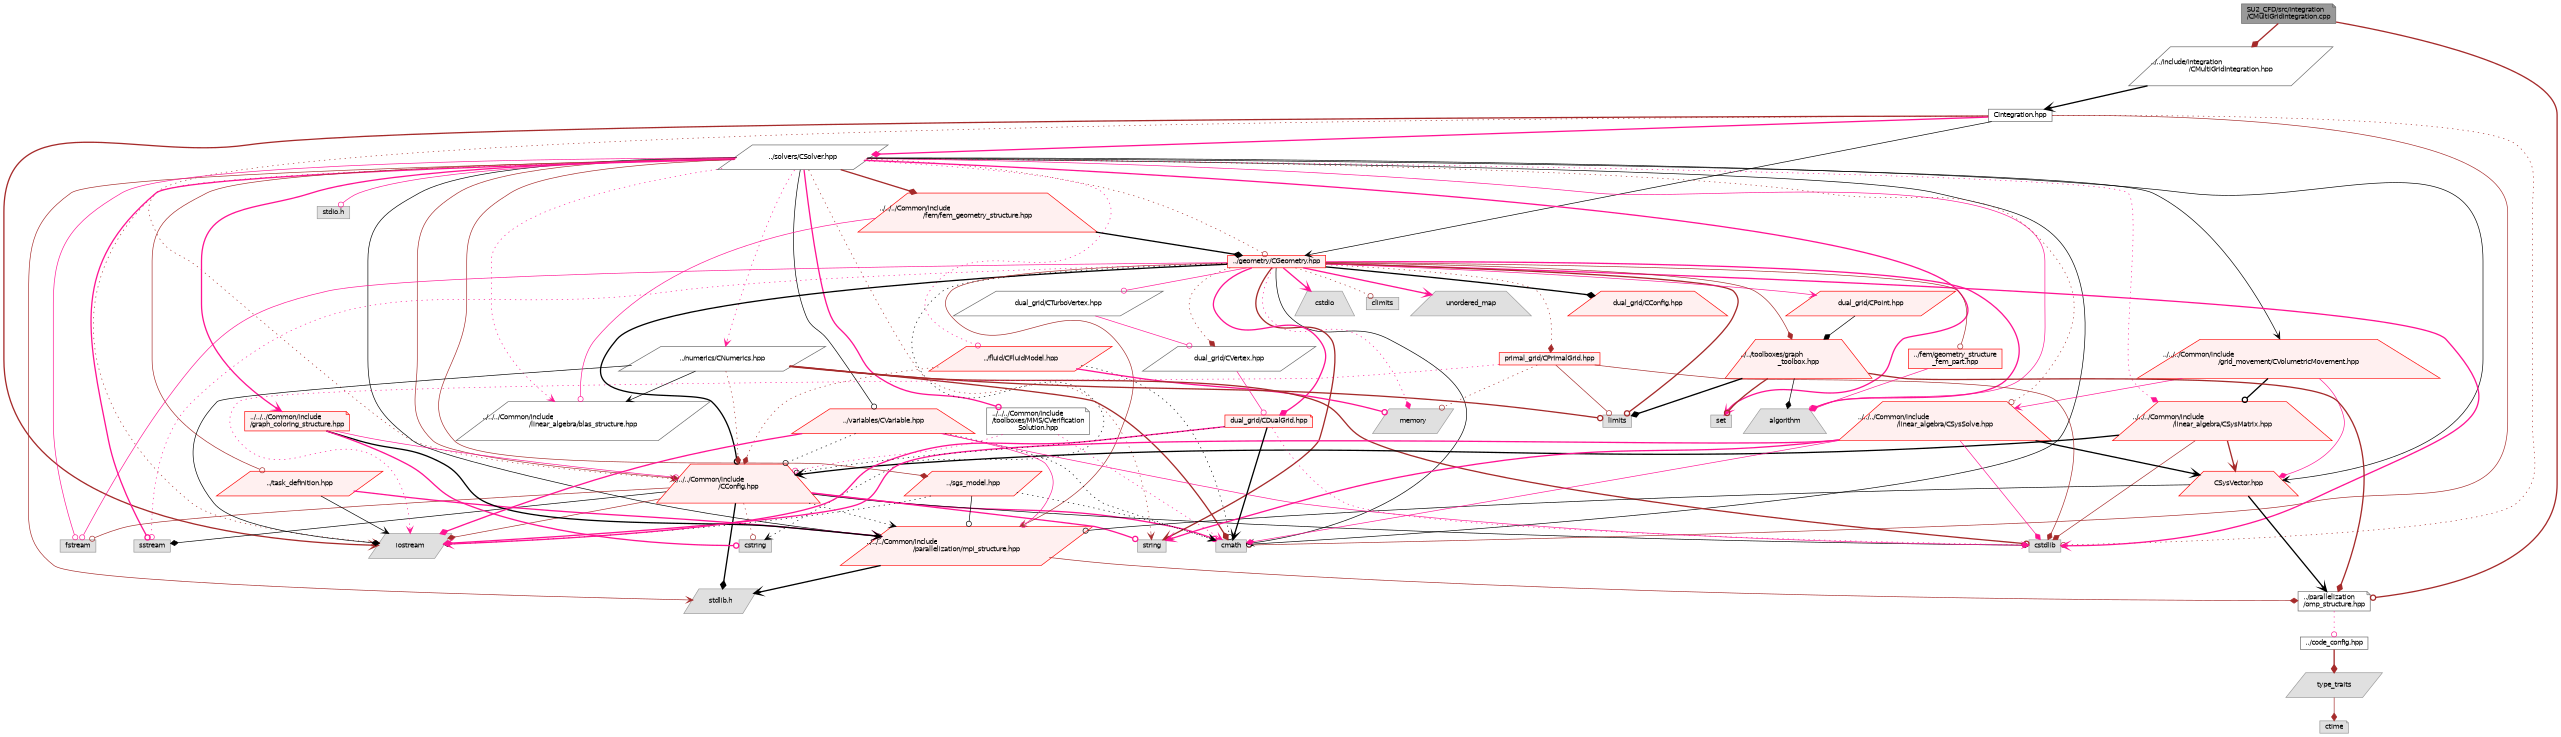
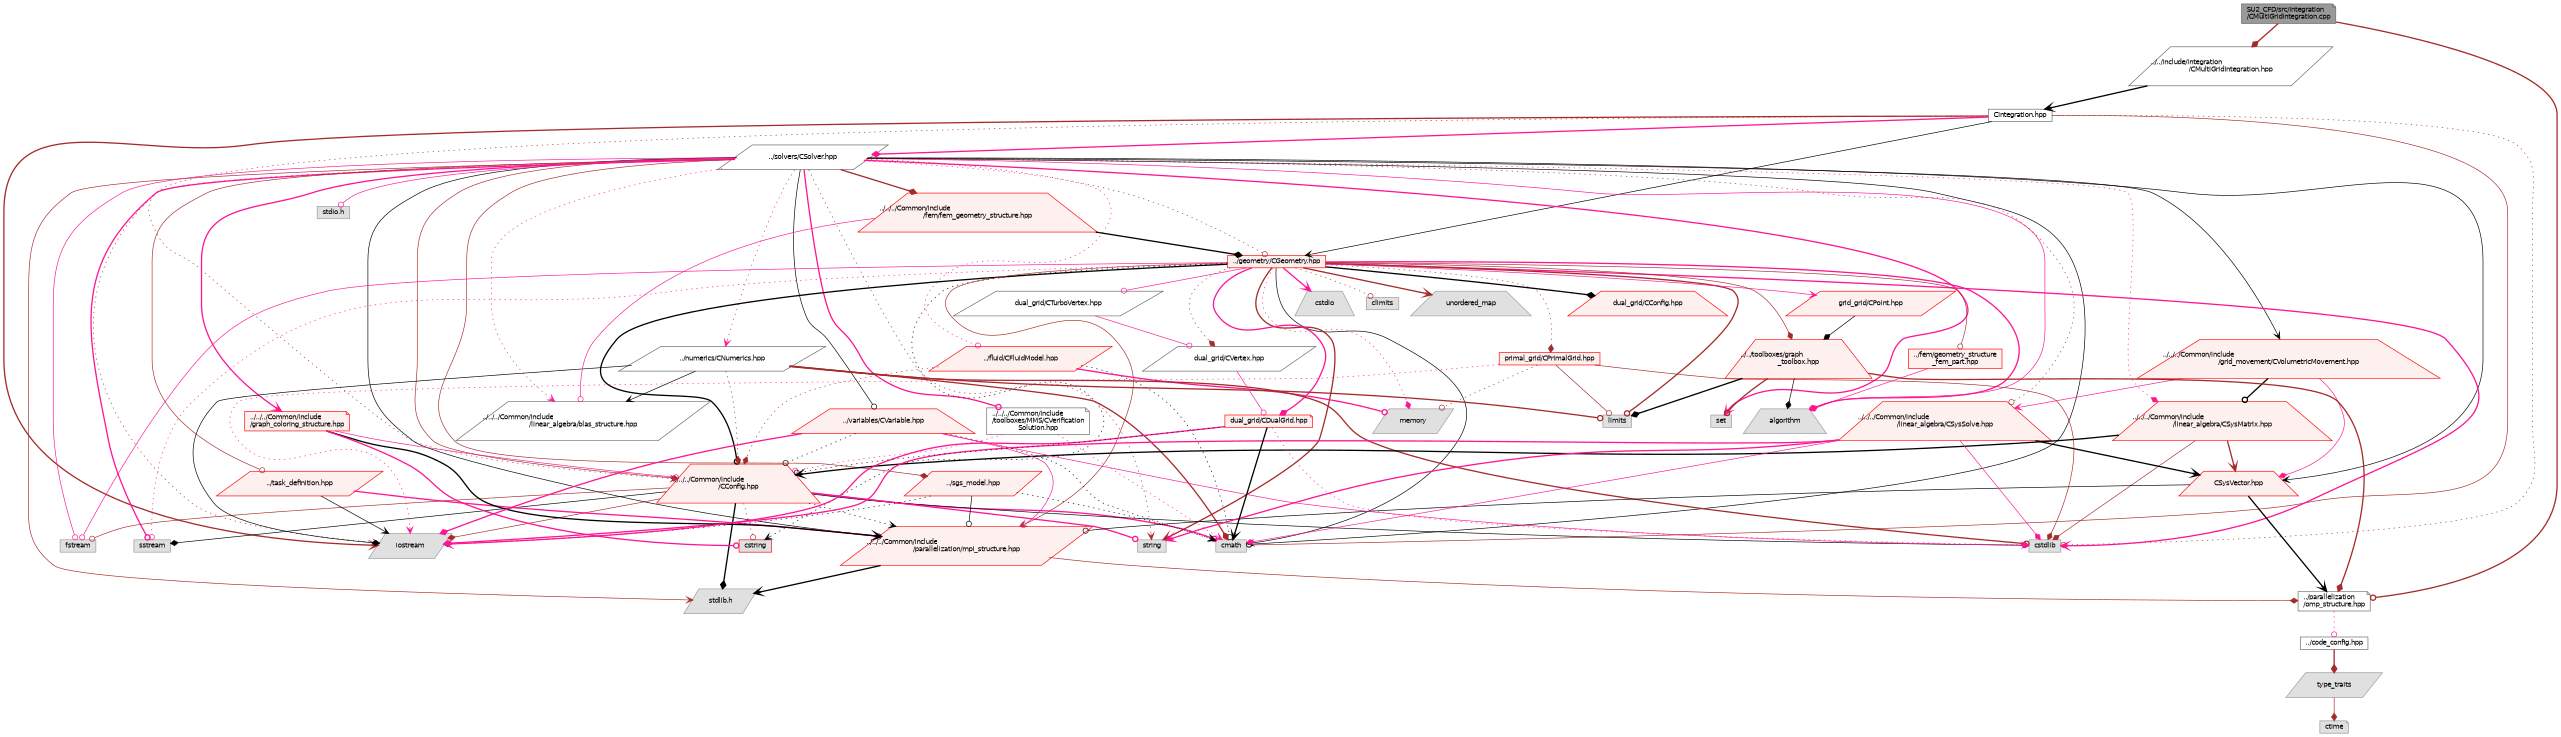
  digraph {
    node [color=red fillcolor="#FFF0F0" fontname=Helvetica fontsize=10 shape=parallelogram style=filled]
    edge [arrowhead=odot color=deeppink fontname=Helvetica fontsize=10 labelfontname=Helvetica labelfontsize=10 style=solid]
    n1 [color=gray40 fillcolor=grey60 fontcolor=black height=0.2 label="SU2_CFD/src/integration\l/CMultiGridIntegration.cpp" shape=note width=0.4]
    n2 [color=grey40 fillcolor=white height=0.2 label="../../include/integration\l/CMultiGridIntegration.hpp" width=0.4]
    n3 [color=grey40 fillcolor=white height=0.2 label="../parallelization\l/omp_structure.hpp" shape=note width=0.4]
    n4 [color=grey40 fillcolor=white height=0.2 label="CIntegration.hpp" shape=box width=0.4]
    n5 [color=grey40 fillcolor=white height=0.2 label="../code_config.hpp" shape=box width=0.4]
    n6 [color=grey60 fillcolor="#E0E0E0" height=0.2 label=cmath shape=box width=0.4]
    n7 [color=grey60 fillcolor="#E0E0E0" height=0.2 label=iostream width=0.4]
    n8 [color=grey60 fillcolor="#E0E0E0" height=0.2 label=cstdlib shape=box width=0.4]
    n9 [color=grey40 fillcolor=white height=0.2 label="../solvers/CSolver.hpp" width=0.4]
    n10 [height=0.2 label="../../../Common/include\l/CConfig.hpp" shape=trapezium width=0.4]
    n11 [height=0.2 label="../geometry/CGeometry.hpp" shape=box width=0.4]
    n12 [height=0.2 label="../../../Common/include\l/parallelization/mpi_structure.hpp" width=0.4]
    n13 [color=grey60 fillcolor="#E0E0E0" height=0.2 label="stdlib.h" width=0.4]
    n14 [color=grey60 fillcolor="#E0E0E0" height=0.2 label=string shape=box width=0.4]
    n15 [color=grey60 fillcolor="#E0E0E0" height=0.2 label=fstream shape=box width=0.4]
    n16 [color=grey60 fillcolor="#E0E0E0" height=0.2 label=sstream shape=box width=0.4]
    n17 [color=grey60 fillcolor="#E0E0E0" height=0.2 label=algorithm shape=trapezium width=0.4]
    n18 [color=grey60 fillcolor="#E0E0E0" height=0.2 label=set shape=box width=0.4]
    n19 [color=grey60 fillcolor="#E0E0E0" height=0.2 label="stdio.h" shape=box width=0.4]
    n20 [height=0.2 label="../fluid/CFluidModel.hpp" width=0.4]
    n21 [height=0.2 label="../task_definition.hpp" width=0.4]
    n22 [color=grey40 fillcolor=white height=0.2 label="../numerics/CNumerics.hpp" width=0.4]
    n23 [color=grey40 fillcolor=white height=0.2 label="../../../Common/include\l/linear_algebra/blas_structure.hpp" width=0.4]
    n24 [height=0.2 label="../sgs_model.hpp" width=0.4]
    n25 [height=0.2 label="../../../Common/include\l/fem/fem_geometry_structure.hpp" shape=trapezium width=0.4]
    n26 [height=0.2 label="../../../Common/include\l/linear_algebra/CSysMatrix.hpp" shape=trapezium width=0.4]
    n27 [height=0.2 label="CSysVector.hpp" shape=trapezium width=0.4]
    n28 [height=0.2 label="../../../Common/include\l/linear_algebra/CSysSolve.hpp" shape=trapezium width=0.4]
    n29 [height=0.2 label="../../../Common/include\l/grid_movement/CVolumetricMovement.hpp" shape=trapezium width=0.4]
    n30 [height=0.2 label="../../../Common/include\l/graph_coloring_structure.hpp" shape=note width=0.4]
    n31 [color=grey40 fillcolor=white height=0.2 label="../../../Common/include\l/toolboxes/MMS/CVerification\lSolution.hpp" shape=note width=0.4]
    n32 [height=0.2 label="../variables/CVariable.hpp" shape=trapezium width=0.4]
-   n33 [color=grey60 fillcolor="#E0E0E0" height=0.2 label=cstring shape=box width=0.4]
+   n33 [fillcolor="#E0E0E0" height=0.2 label=cstring shape=box width=0.4]
    n34 [color=grey60 fillcolor="#E0E0E0" height=0.2 label=memory width=0.4]
    n35 [color=grey60 fillcolor="#E0E0E0" height=0.2 label=limits shape=box width=0.4]
    n36 [color=grey60 fillcolor="#E0E0E0" height=0.2 label=cstdio shape=trapezium width=0.4]
    n37 [color=grey60 fillcolor="#E0E0E0" height=0.2 label=climits shape=box width=0.4]
    n38 [color=grey60 fillcolor="#E0E0E0" height=0.2 label=unordered_map shape=trapezium width=0.4]
    n39 [height=0.2 label="primal_grid/CPrimalGrid.hpp" shape=box width=0.4]
    n40 [height=0.2 label="dual_grid/CDualGrid.hpp" shape=note width=0.4]
-   n41 [height=0.2 label="dual_grid/CPoint.hpp" width=0.4]
+   n41 [height=0.2 label="grid_grid/CPoint.hpp" width=0.4]
    n42 [height=0.2 label="../../toolboxes/graph\l_toolbox.hpp" shape=trapezium width=0.4]
    n43 [height=0.2 label="dual_grid/CConfig.hpp" shape=trapezium width=0.4]
    n44 [color=grey40 fillcolor=white height=0.2 label="dual_grid/CVertex.hpp" width=0.4]
    n45 [color=grey40 fillcolor=white height=0.2 label="dual_grid/CTurboVertex.hpp" width=0.4]
    n46 [height=0.2 label="../fem/geometry_structure\l_fem_part.hpp" shape=box width=0.4]
    n47 [color=grey60 fillcolor="#E0E0E0" height=0.2 label=type_traits width=0.4]
    n48 [color=grey60 fillcolor="#E0E0E0" height=0.2 label=ctime shape=note width=0.4]
    n1 -> n2 [arrowhead=diamond color=brown style=bold]
    n1 -> n3 [color=brown style=bold]
    n2 -> n4 [arrowhead=vee color=black style=bold]
    n3 -> n5 [style=dotted]
    n4 -> n6 [color=brown]
    n4 -> n7 [arrowhead=vee color=brown style=bold]
    n4 -> n8 [color=brown style=dotted]
    n4 -> n9 [arrowhead=diamond style=bold]
    n4 -> n10 [arrowhead=vee color=brown style=dotted]
    n4 -> n11 [arrowhead=vee color=black]
    n5 -> n47 [arrowhead=diamond color=brown style=bold]
    n9 -> n6 [color=black]
    n9 -> n7 [arrowhead=vee color=brown style=dotted]
    n9 -> n10 [arrowhead=diamond color=brown]
    n9 -> n11 [color=brown style=dotted]
    n9 -> n12 [color=black]
    n9 -> n13 [arrowhead=vee color=brown]
    n9 -> n14 [arrowhead=vee color=brown style=dotted]
    n9 -> n15
    n9 -> n16 [style=bold]
    n9 -> n17
    n9 -> n18 [arrowhead=vee style=bold]
    n9 -> n19
    n9 -> n20 [style=dotted]
    n9 -> n21 [color=brown]
    n9 -> n22 [arrowhead=vee style=dotted]
    n9 -> n23 [arrowhead=vee style=dotted]
    n9 -> n24 [arrowhead=diamond color=brown]
    n9 -> n25 [arrowhead=diamond color=brown style=bold]
    n9 -> n26 [arrowhead=diamond style=dotted]
    n9 -> n27 [arrowhead=vee color=black]
    n9 -> n28 [color=brown style=dotted]
    n9 -> n29 [arrowhead=vee color=black]
    n9 -> n30 [arrowhead=vee style=bold]
    n9 -> n31 [style=bold]
    n9 -> n32 [color=black]
    n10 -> n6 [style=bold]
    n10 -> n7 [arrowhead=diamond color=brown]
    n10 -> n8 [arrowhead=diamond color=black]
    n10 -> n12 [arrowhead=vee color=black style=dotted]
    n10 -> n13 [arrowhead=diamond color=black style=bold]
    n10 -> n14 [style=bold]
    n10 -> n15 [color=brown]
    n10 -> n16 [arrowhead=diamond color=black]
    n10 -> n33 [color=brown style=dotted]
    n11 -> n6 [arrowhead=vee color=black]
    n11 -> n8 [arrowhead=vee style=bold]
    n11 -> n10 [color=black style=bold]
    n11 -> n12 [arrowhead=vee color=brown]
    n11 -> n14 [arrowhead=vee color=brown style=bold]
    n11 -> n15
    n11 -> n16 [style=dotted]
    n11 -> n17 [arrowhead=diamond style=bold]
    n11 -> n33 [arrowhead=vee color=black style=dotted]
    n11 -> n34 [arrowhead=diamond style=dotted]
    n11 -> n35 [color=brown style=bold]
    n11 -> n36 [arrowhead=vee style=bold]
    n11 -> n37 [color=brown style=dotted]
-   n11 -> n38 [arrowhead=vee style=bold]
+   n11 -> n38 [arrowhead=vee color=brown style=bold]
    n11 -> n39 [arrowhead=diamond color=brown style=dotted]
    n11 -> n40 [arrowhead=diamond style=bold]
    n11 -> n41 [arrowhead=vee]
    n11 -> n42 [arrowhead=diamond color=brown]
    n11 -> n43 [arrowhead=diamond color=black style=bold]
    n11 -> n44 [arrowhead=diamond color=brown style=dotted]
    n11 -> n45
    n11 -> n46 [color=brown]
    n12 -> n3 [arrowhead=diamond color=brown]
    n12 -> n13 [arrowhead=vee color=black style=bold]
    n20 -> n6 [color=black style=dotted]
    n20 -> n10 [arrowhead=diamond color=brown style=dotted]
    n20 -> n34 [style=bold]
    n21 -> n7 [arrowhead=vee color=black]
    n21 -> n12 [arrowhead=vee style=bold]
    n22 -> n6 [arrowhead=diamond color=brown style=bold]
    n22 -> n7 [arrowhead=diamond color=black]
    n22 -> n8 [color=brown style=bold]
    n22 -> n10 [arrowhead=diamond color=brown style=dotted]
    n22 -> n23 [arrowhead=vee color=black]
    n22 -> n35 [color=brown style=bold]
    n24 -> n6 [arrowhead=vee color=black style=dotted]
    n24 -> n7 [arrowhead=diamond color=black style=dotted]
    n24 -> n12 [color=black]
    n25 -> n11 [arrowhead=diamond color=black style=bold]
    n25 -> n23
    n26 -> n8 [arrowhead=diamond color=brown]
    n26 -> n10 [arrowhead=vee color=black style=bold]
    n26 -> n27 [arrowhead=vee color=brown style=bold]
    n27 -> n3 [arrowhead=vee color=black style=bold]
    n27 -> n12 [color=black]
    n28 -> n6 [arrowhead=diamond]
    n28 -> n7 [arrowhead=diamond style=bold]
    n28 -> n8 [arrowhead=diamond]
    n28 -> n14 [arrowhead=vee style=bold]
    n28 -> n27 [arrowhead=vee color=black style=bold]
    n29 -> n26 [color=black style=bold]
    n29 -> n27 [arrowhead=diamond]
    n29 -> n28 [arrowhead=vee]
    n30 -> n10
    n30 -> n12 [arrowhead=vee color=black style=bold]
    n30 -> n33 [style=bold]
    n31 -> n6 [arrowhead=vee style=dotted]
    n31 -> n10 [style=dotted]
    n32 -> n6 [arrowhead=vee color=black style=dotted]
    n32 -> n7 [arrowhead=diamond style=bold]
    n32 -> n8 [arrowhead=vee]
    n32 -> n10 [color=black style=dotted]
    n32 -> n12
    n39 -> n7 [arrowhead=vee style=dotted]
    n39 -> n8 [arrowhead=diamond color=brown]
    n39 -> n34 [color=brown style=dotted]
    n39 -> n35 [color=brown]
    n40 -> n6 [arrowhead=vee color=black style=bold]
    n40 -> n7 [arrowhead=vee style=bold]
    n40 -> n8 [arrowhead=diamond style=dotted]
    n40 -> n10 [color=black style=dotted]
    n41 -> n42 [arrowhead=diamond color=black]
    n42 -> n3 [arrowhead=diamond color=brown style=bold]
    n42 -> n17 [arrowhead=diamond color=black]
    n42 -> n18 [color=brown style=bold]
    n42 -> n35 [arrowhead=diamond color=black style=bold]
    n44 -> n40
    n45 -> n44
    n46 -> n17 [arrowhead=diamond]
    n47 -> n48 [arrowhead=diamond color=brown]
  }
